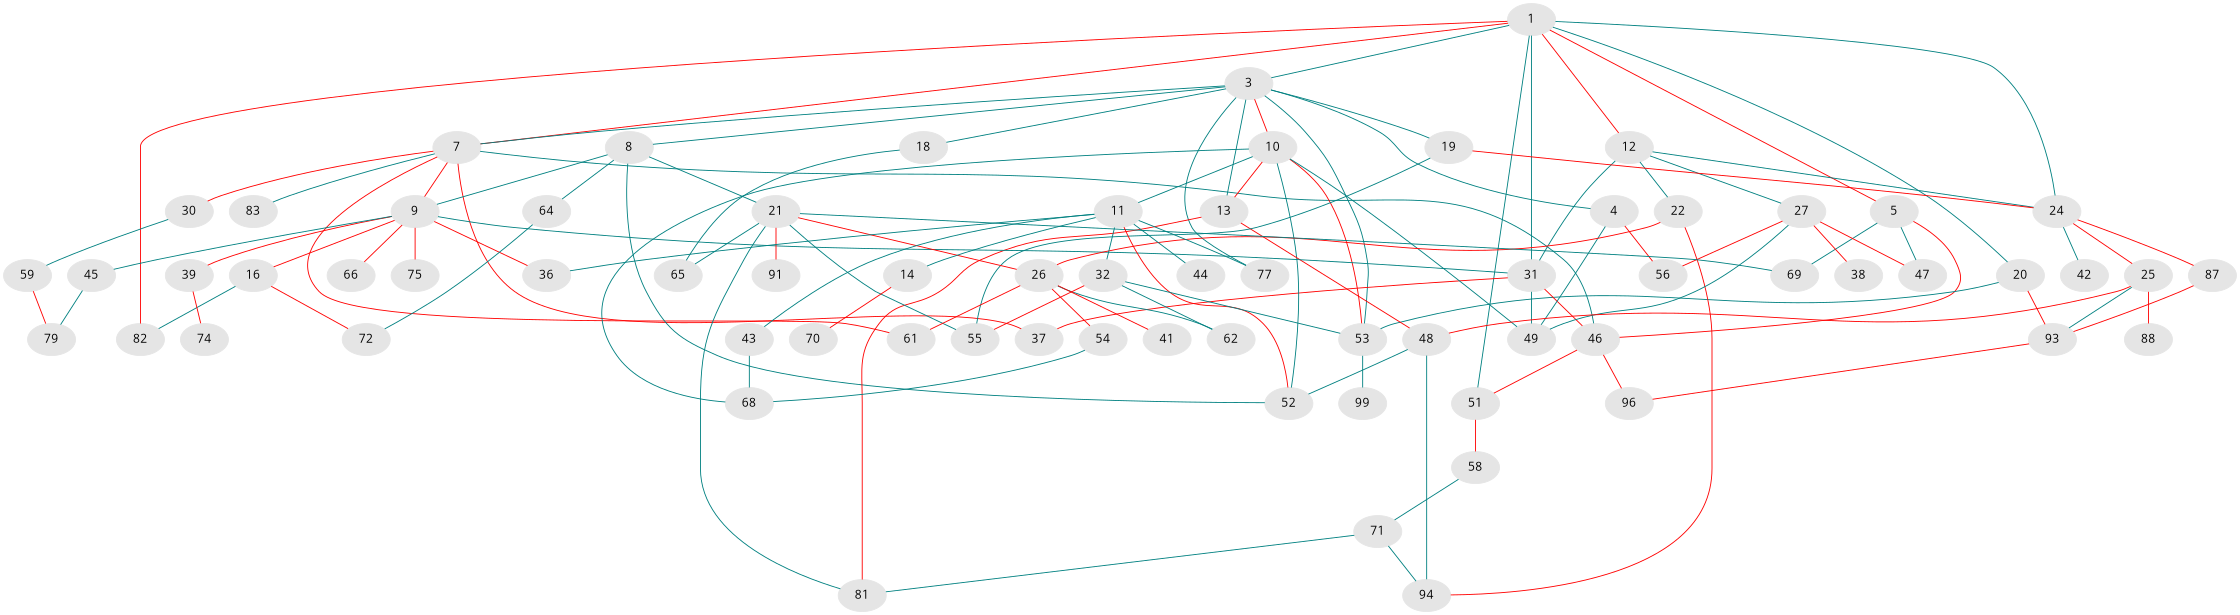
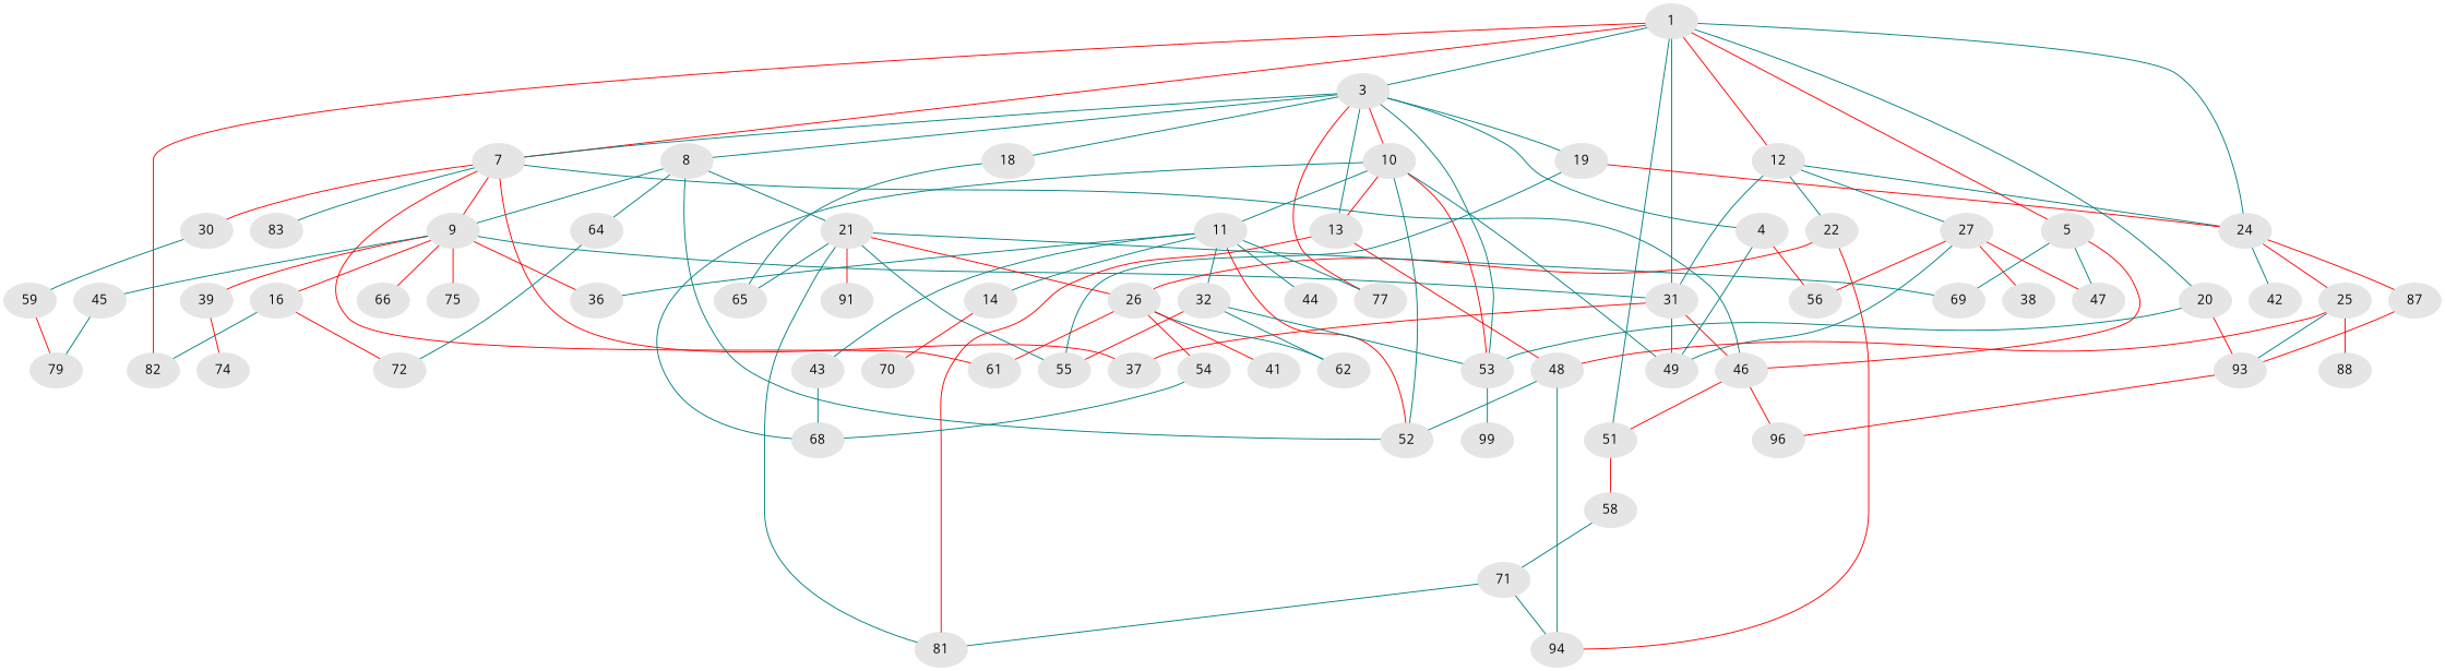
  graph {
    fontname="Open Sans"
    node [color=gray90 fontname="Open Sans" style=filled]
    edge [color=teal fontname="Open Sans"]
    1 [super="+2"]
    3 [super="+6"]
    5 [super="+57"]
    7 [super="+17"]
    12 [super="+63"]
    20 [super="+40"]
    24 [super="+73"]
    31 [super="+78"]
    51
    82
    4 [super="+67"]
    8 [super="+15"]
    10 [super="+76"]
    13 [super="+34"]
    18
    19
    53 [super="+89"]
    77
    46 [super="+100"]
    47 [super="+80"]
    69
    9 [super="+23"]
    30
    37 [super="+84"]
    61
    83
    22
    27 [super="+98"]
    93
    25 [super="+28"]
    42
    87
    49
    58 [super="+60"]
    56
    21 [super="+97"]
    52 [super="+86"]
    64
    11 [super="+29"]
    68
    48 [super="+95"]
    81
    65 [super="+85"]
    55 [super="+90"]
    99
    96
    16 [super="+92"]
    36 [super="+50"]
    39
    45
    66
    75
    59
    26 [super="+33"]
    91
    72
    74
    79
    14
    32 [super="+35"]
    43
    44
    70
    62
    94 [super="+101"]
    38
    41
    54
    88
    71
    1 -- 3
    1 -- 5 [color=red]
    1 -- 7 [color=red]
    1 -- 12 [color=red weight=2]
    1 -- 20
    1 -- 24
    1 -- 31 [weight=2]
    1 -- 51
    1 -- 82 [color=red]
    3 -- 7
    3 -- 4
    3 -- 8
    3 -- 10 [color=red]
    3 -- 13
    3 -- 18
    3 -- 19
    3 -- 53
-   3 -- 77
+   3 -- 77 [color=red]
    5 -- 46 [color=red]
    5 -- 47
    5 -- 69
    7 -- 46
    7 -- 9 [color=red]
    7 -- 30 [color=red]
    7 -- 37 [color=red]
    7 -- 61 [color=red]
    7 -- 83
    12 -- 24
    12 -- 31
    12 -- 22
    12 -- 27
    20 -- 53
    20 -- 93 [color=red]
    24 -- 25 [color=red]
    24 -- 42
    24 -- 87 [color=red]
    31 -- 46 [color=red]
    31 -- 37 [color=red weight=2]
    31 -- 49
    51 -- 58 [color=red]
    4 -- 49
    4 -- 56 [color=red]
    8 -- 9
    8 -- 21
    8 -- 52
    8 -- 64
    10 -- 13 [color=red]
    10 -- 53 [color=red]
    10 -- 49
    10 -- 52
    10 -- 11
    10 -- 68
    13 -- 48 [color=red]
    13 -- 81 [color=red]
    18 -- 65
    19 -- 24 [color=red]
    19 -- 55
    53 -- 99
    46 -- 51 [color=red]
    46 -- 96 [color=red]
    9 -- 31
    9 -- 16 [color=red]
    9 -- 36 [color=red]
    9 -- 39 [color=red]
    9 -- 45
    9 -- 66 [color=red]
    9 -- 75 [color=red]
    30 -- 59
    22 -- 26 [color=red]
    22 -- 94 [color=red]
    27 -- 47 [color=red weight=2]
    27 -- 49
    27 -- 56 [color=red]
    27 -- 38 [color=red]
    93 -- 96 [color=red]
    25 -- 93
    25 -- 48 [color=red]
    25 -- 88 [color=red]
    87 -- 93 [color=red]
    58 -- 71
    21 -- 69
    21 -- 81
    21 -- 65
    21 -- 55
    21 -- 26 [color=red]
    21 -- 91 [color=red]
    64 -- 72
    11 -- 77
    11 -- 52 [color=red]
    11 -- 36
    11 -- 14
    11 -- 32
    11 -- 43
    11 -- 44
    48 -- 52
    48 -- 94
    16 -- 82
    16 -- 72 [color=red]
    39 -- 74 [color=red]
    45 -- 79
    59 -- 79 [color=red]
    26 -- 61 [color=red]
    26 -- 62
    26 -- 41 [color=red]
    26 -- 54 [color=red]
    14 -- 70 [color=red]
    32 -- 53
    32 -- 55 [color=red]
    32 -- 62
    43 -- 68
    54 -- 68
    71 -- 81
    71 -- 94
  }
